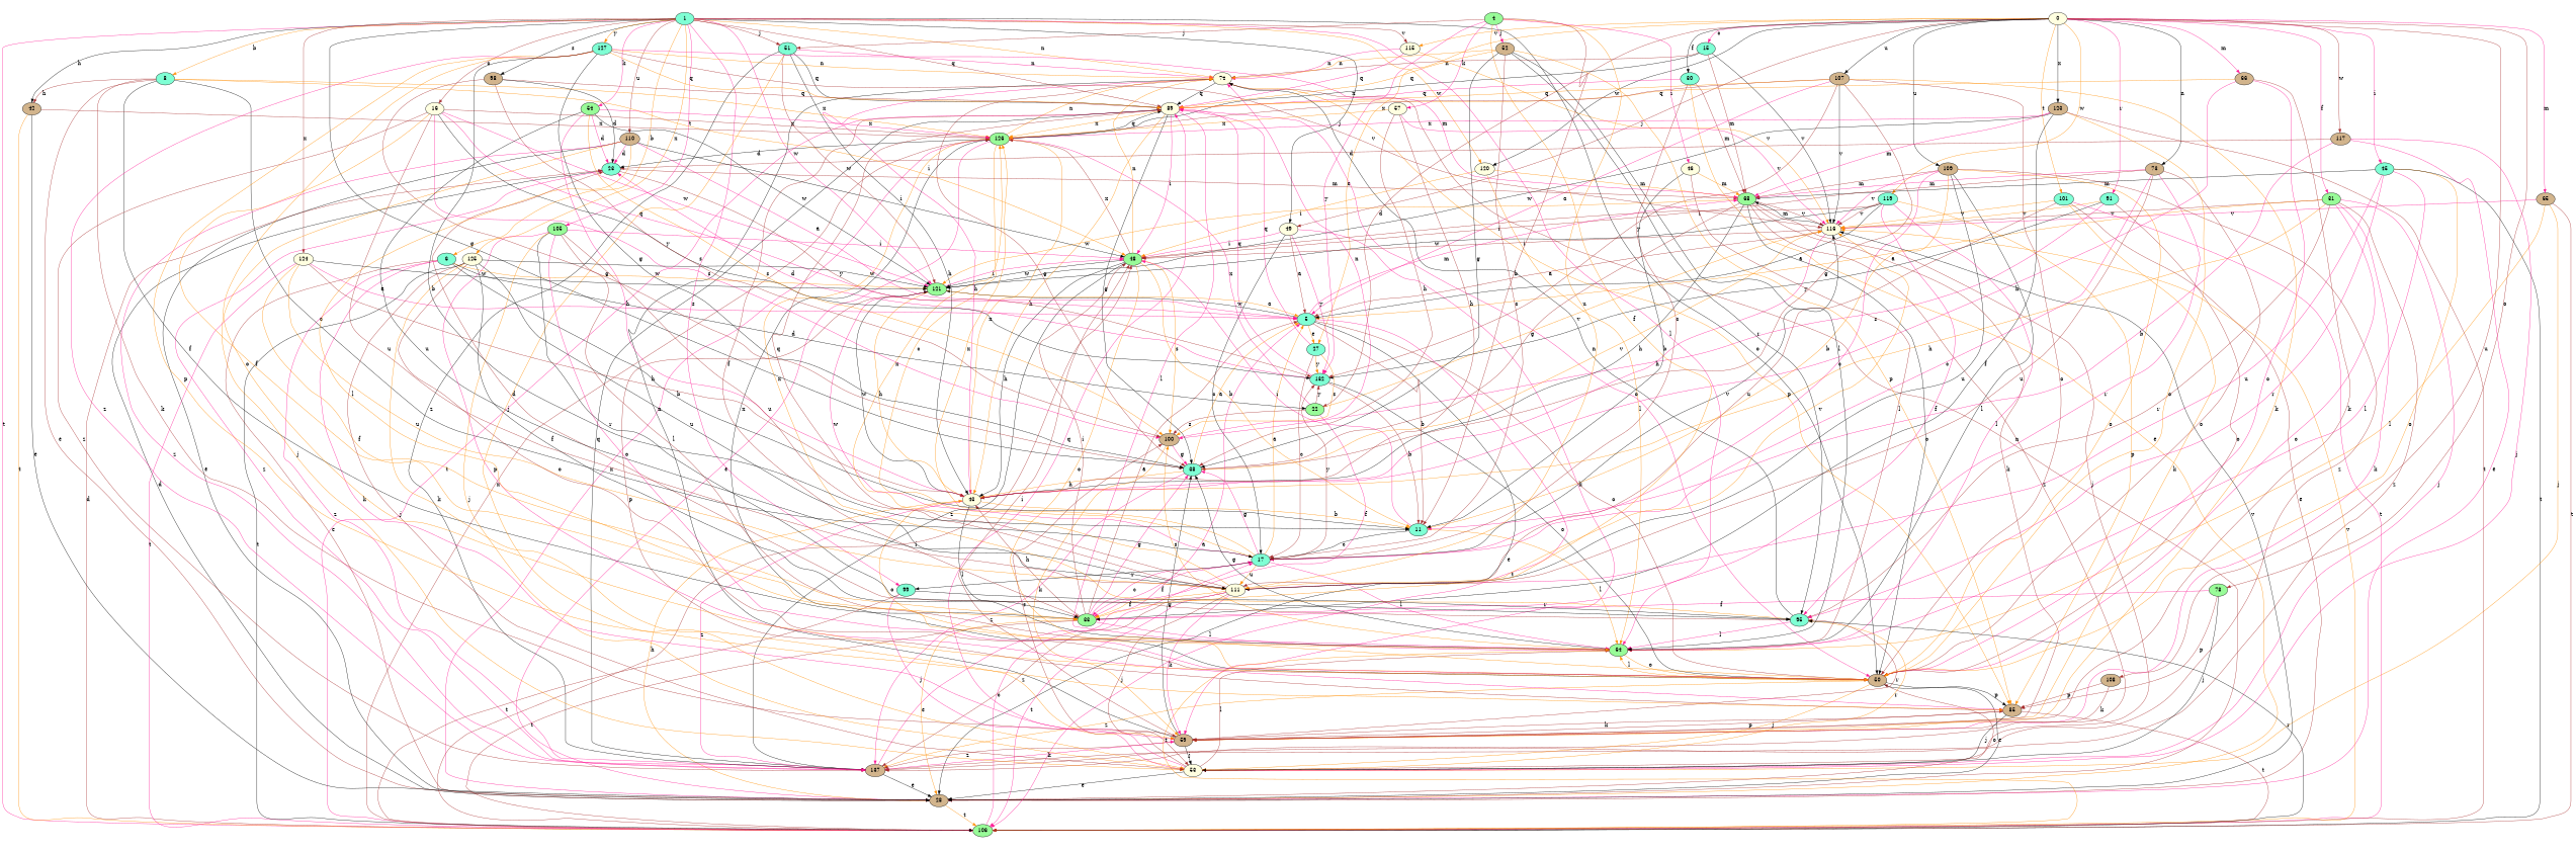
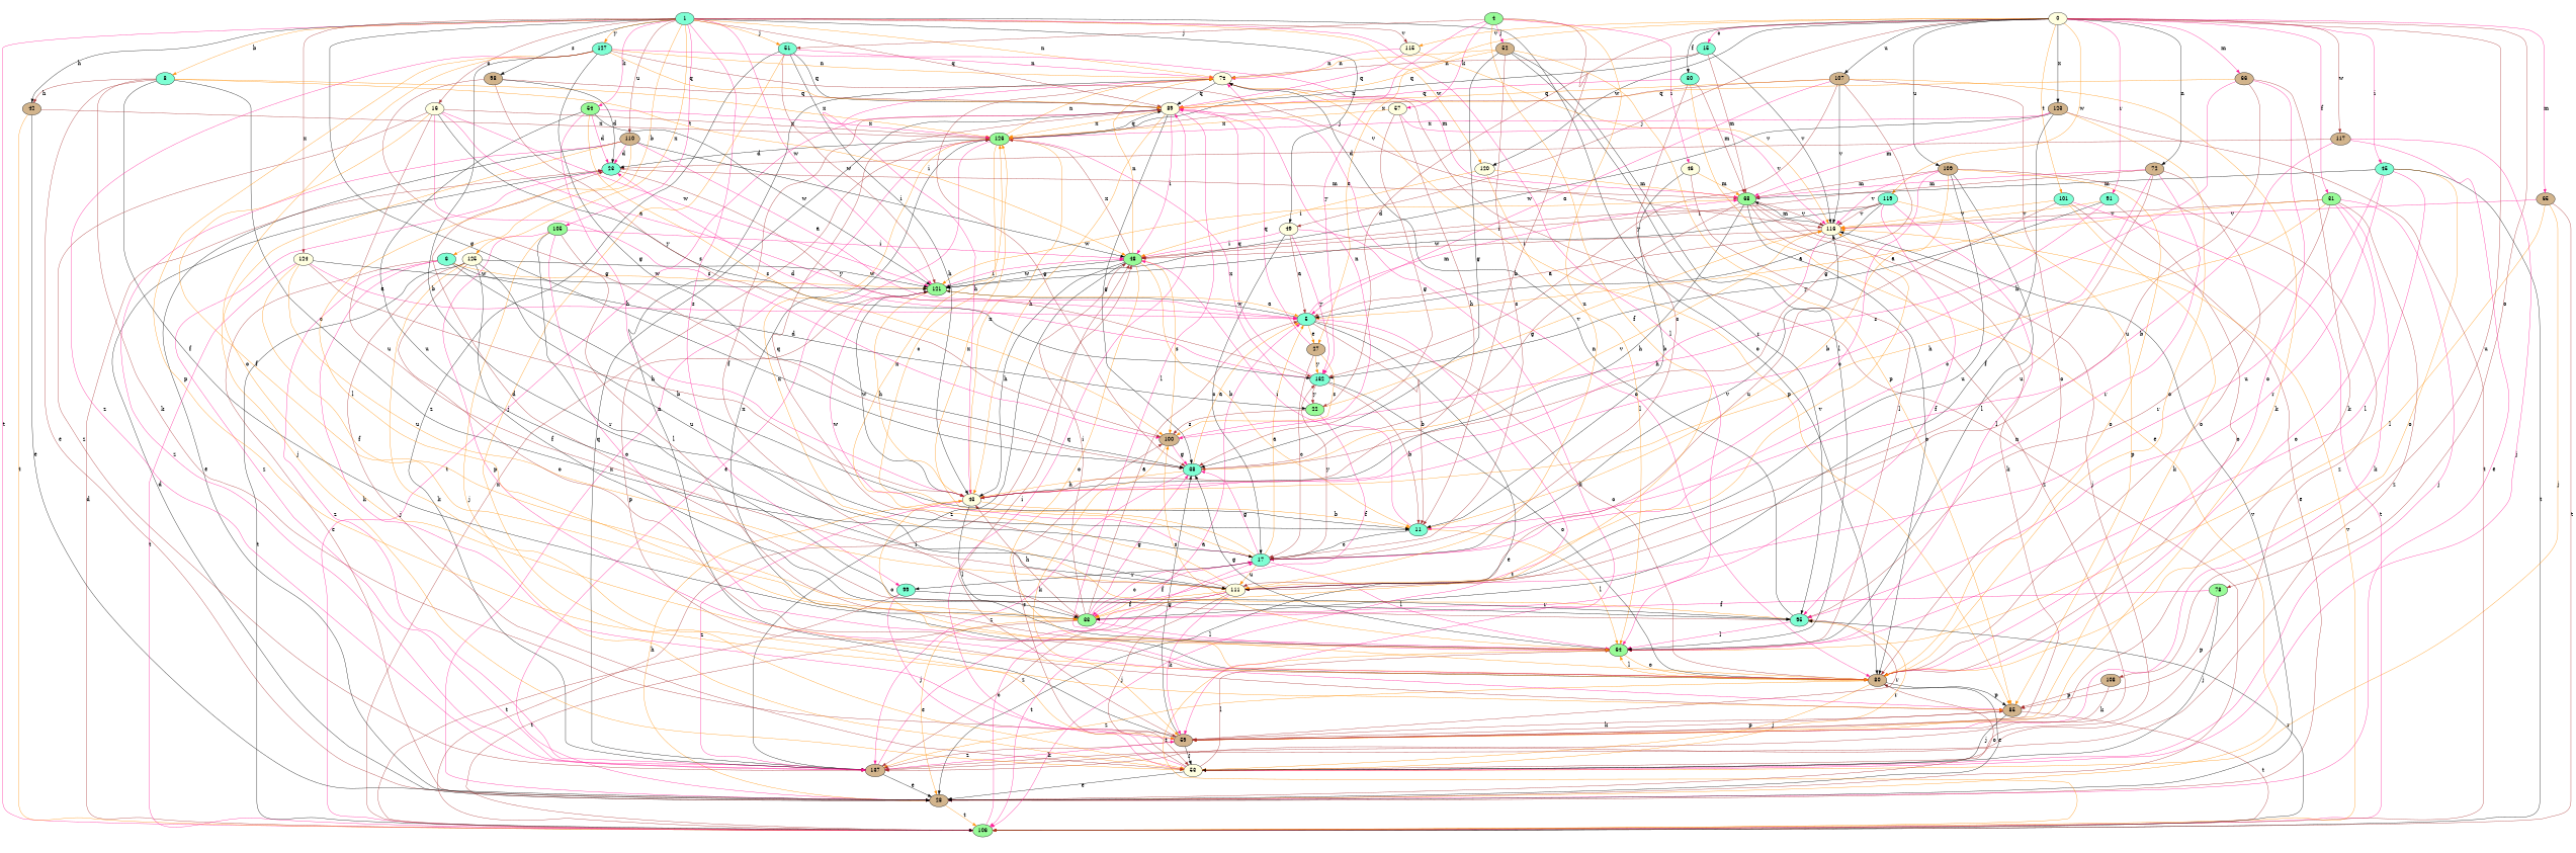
  strict digraph {
    node [fillcolor=aquamarine style=filled]
    edge [color=brown]
    0 [fillcolor=lightyellow]
    15
    22 [fillcolor=palegreen]
-   27
+   27 [fillcolor=tan]
    30
    31 [fillcolor=palegreen]
    45
    49 [fillcolor=lightyellow]
    65 [fillcolor=tan]
    66 [fillcolor=tan]
-   73 [fillcolor=tan]
+   73 [fillcolor=tan label=72]
    78 [fillcolor=palegreen]
    91
    101
    107 [fillcolor=tan]
    108 [fillcolor=tan]
    109 [fillcolor=tan]
    115 [fillcolor=lightyellow]
    117 [fillcolor=tan]
    119
    120 [fillcolor=lightyellow]
    123 [fillcolor=tan]
    74 [fillcolor=lightyellow]
    68 [fillcolor=palegreen]
    126 [fillcolor=palegreen]
    116 [fillcolor=lightyellow]
    33 [fillcolor=palegreen]
    132
    100 [fillcolor=tan]
    89 [fillcolor=lightyellow]
    17
    28 [fillcolor=tan]
-   80 [fillcolor=tan label=50]
+   80 [fillcolor=tan]
    5
    59 [fillcolor=tan]
    137 [fillcolor=tan]
    95
    43 [fillcolor=lightyellow]
    53 [fillcolor=lightyellow]
    64 [fillcolor=palegreen]
    106 [fillcolor=palegreen]
    111 [fillcolor=lightyellow]
    48 [fillcolor=palegreen]
    85 [fillcolor=tan]
    38
    11
    23
    121 [fillcolor=palegreen]
    1
    6
    8
    16 [fillcolor=lightyellow]
    42 [fillcolor=tan]
    51
    54 [fillcolor=palegreen]
    98 [fillcolor=tan]
    99
    105 [fillcolor=palegreen]
    110 [fillcolor=tan]
    124 [fillcolor=lightyellow]
    125 [fillcolor=lightyellow]
    127
    4 [fillcolor=palegreen]
    46 [fillcolor=lightyellow]
    52 [fillcolor=tan]
    57 [fillcolor=lightyellow]
    0 -> 15 [color=deeppink label=c]
    0 -> 22 [label=d]
    0 -> 27 [color=darkorange label=e]
    0 -> 30 [color=black label=f]
    0 -> 31 [color=deeppink label=f]
    0 -> 45 [color=deeppink label=i]
    0 -> 49 [label=j]
    0 -> 65 [color=deeppink label=m]
    0 -> 66 [color=deeppink label=m]
    0 -> 73 [color=black label=n]
    0 -> 78 [label=o]
    0 -> 91 [color=deeppink label=r]
    0 -> 101 [color=darkorange label=t]
    0 -> 107 [color=black label=u]
    0 -> 108 [label=u]
    0 -> 109 [color=black label=u]
    0 -> 115 [color=darkorange label=v]
    0 -> 117 [label=w]
    0 -> 119 [color=darkorange label=w]
    0 -> 120 [color=black label=w]
    0 -> 123 [color=black label=x]
    15 -> 74 [label=n]
    15 -> 68 [label=m]
    15 -> 126 [color=black label=x]
    15 -> 116 [color=black label=v]
    22 -> 126 [color=deeppink label=x]
    22 -> 116 [color=darkorange label=v]
    22 -> 33 [color=deeppink label=f]
-   22 -> 132 [label=y]
+   132 -> 22 [label=y]
    22 -> 100 [label=s]
    27 -> 132 [color=darkorange label=y]
    27 -> 100 [color=darkorange label=s]
    27 -> 89 [color=deeppink label=q]
    27 -> 17 [label=c]
    30 -> 68 [label=m]
    30 -> 89 [color=deeppink label=q]
    30 -> 17 [label=c]
    30 -> 28 [color=darkorange label=e]
    31 -> 116 [label=v]
    31 -> 80 [color=deeppink label=o]
    31 -> 5 [color=darkorange label=a]
    31 -> 59 [color=deeppink label=k]
    31 -> 137 [label=z]
    31 -> 95 [label=r]
    31 -> 43 [color=darkorange label=h]
    31 -> 53 [color=deeppink label=j]
    45 -> 68 [color=black label=m]
    45 -> 80 [color=darkorange label=o]
    45 -> 95 [color=deeppink label=r]
    45 -> 64 [color=deeppink label=l]
    45 -> 106 [color=black label=t]
    45 -> 111 [color=deeppink label=u]
    49 -> 132 [color=deeppink label=y]
    49 -> 17 [color=black label=c]
    49 -> 5 [label=a]
    49 -> 59 [color=deeppink label=k]
    49 -> 48 [color=deeppink label=i]
    65 -> 116 [color=deeppink label=v]
    65 -> 53 [color=darkorange label=j]
    65 -> 64 [color=darkorange label=l]
    65 -> 106 [label=t]
    66 -> 89 [color=darkorange label=q]
    66 -> 80 [color=deeppink label=o]
    66 -> 59 [label=k]
    66 -> 43 [color=deeppink label=h]
    73 -> 68 [color=deeppink label=m]
    73 -> 17 [color=deeppink label=c]
    73 -> 80 [label=o]
    73 -> 95 [color=deeppink label=r]
    73 -> 111 [label=u]
    73 -> 48 [label=i]
    78 -> 33 [color=deeppink label=f]
    78 -> 53 [color=black label=j]
    78 -> 85 [label=p]
    91 -> 116 [color=darkorange label=v]
    91 -> 132 [color=black label=y]
    91 -> 100 [color=deeppink label=s]
    91 -> 80 [label=o]
    101 -> 116 [color=darkorange label=v]
    101 -> 28 [label=e]
    101 -> 59 [color=darkorange label=k]
    101 -> 106 [color=deeppink label=t]
    101 -> 111 [label=u]
    107 -> 126 [label=x]
    107 -> 116 [color=black label=v]
    107 -> 132 [label=y]
    107 -> 89 [color=darkorange label=q]
    107 -> 80 [label=o]
    107 -> 5 [color=deeppink label=a]
    107 -> 59 [color=darkorange label=k]
    107 -> 38 [label=g]
    108 -> 59 [label=k]
    108 -> 85 [label=p]
    109 -> 68 [label=m]
    109 -> 116 [color=deeppink label=v]
    109 -> 17 [color=deeppink label=c]
    109 -> 80 [color=darkorange label=o]
    109 -> 137 [label=z]
    109 -> 64 [color=black label=l]
    109 -> 111 [color=black label=u]
    109 -> 11 [color=darkorange label=b]
    115 -> 74 [color=deeppink label=n]
    115 -> 116 [color=darkorange label=v]
    115 -> 89 [color=deeppink label=q]
    117 -> 28 [color=deeppink label=e]
    117 -> 53 [color=deeppink label=j]
    117 -> 11 [color=deeppink label=b]
    117 -> 23 [label=d]
    119 -> 116 [label=v]
    119 -> 33 [color=deeppink label=f]
    119 -> 5 [color=black label=a]
    119 -> 64 [color=deeppink label=l]
    119 -> 48 [label=i]
    119 -> 85 [color=darkorange label=p]
    119 -> 121 [color=black label=w]
    120 -> 68 [color=darkorange label=m]
    120 -> 64 [color=darkorange label=l]
    120 -> 48 [color=darkorange label=i]
    123 -> 68 [color=deeppink label=m]
    123 -> 126 [color=deeppink label=x]
    123 -> 33 [color=black label=f]
    123 -> 80 [color=darkorange label=o]
    123 -> 106 [label=t]
    123 -> 121 [color=black label=w]
    74 -> 89 [color=black label=q]
    74 -> 43 [color=deeppink label=h]
    74 -> 85 [color=darkorange label=p]
    74 -> 38 [label=g]
    68 -> 116 [label=v]
    68 -> 80 [color=black label=o]
    68 -> 59 [label=k]
    68 -> 137 [label=z]
    68 -> 43 [color=black label=h]
    68 -> 53 [label=j]
    68 -> 38 [label=g]
    68 -> 121 [color=darkorange label=w]
    126 -> 74 [color=darkorange label=n]
    126 -> 89 [color=black label=q]
    126 -> 17 [color=darkorange label=c]
    126 -> 28 [color=deeppink label=e]
    126 -> 23 [color=black label=d]
    116 -> 68 [color=black label=m]
    116 -> 5 [label=a]
    116 -> 43 [color=deeppink label=h]
    116 -> 48 [label=i]
    33 -> 17 [color=deeppink label=c]
    33 -> 28 [color=darkorange label=e]
    33 -> 5 [label=a]
    33 -> 43 [label=h]
    33 -> 64 [color=deeppink label=l]
    33 -> 106 [label=t]
    33 -> 48 [label=i]
    33 -> 38 [color=deeppink label=g]
    132 -> 89 [color=deeppink label=q]
    132 -> 80 [color=black label=o]
    132 -> 11 [label=b]
    132 -> 23 [color=deeppink label=d]
    100 -> 74 [color=deeppink label=n]
    100 -> 59 [color=darkorange label=k]
    100 -> 38 [color=deeppink label=g]
    89 -> 126 [color=darkorange label=x]
    89 -> 33 [label=f]
    89 -> 80 [color=deeppink label=o]
    89 -> 43 [color=darkorange label=h]
    89 -> 64 [color=deeppink label=l]
    89 -> 106 [color=deeppink label=t]
    89 -> 48 [color=deeppink label=i]
    89 -> 38 [color=black label=g]
    17 -> 126 [color=darkorange label=x]
    17 -> 116 [color=black label=v]
    17 -> 33 [color=deeppink label=f]
    17 -> 132 [label=y]
    17 -> 5 [color=darkorange label=a]
    17 -> 64 [color=deeppink label=l]
    17 -> 111 [color=darkorange label=u]
    17 -> 38 [color=deeppink label=g]
    17 -> 121 [color=deeppink label=w]
    17 -> 99 [color=black label=r]
    28 -> 74 [label=n]
    28 -> 126 [color=deeppink label=x]
    28 -> 116 [color=black label=v]
    28 -> 80 [label=o]
    28 -> 43 [color=darkorange label=h]
    28 -> 106 [color=darkorange label=t]
    28 -> 23 [color=black label=d]
    80 -> 126 [color=black label=x]
    80 -> 28 [color=black label=e]
    80 -> 137 [color=darkorange label=z]
    80 -> 53 [color=darkorange label=j]
    80 -> 64 [color=darkorange label=l]
    80 -> 85 [color=black label=p]
    5 -> 27 [color=darkorange label=e]
    5 -> 68 [color=deeppink label=m]
    5 -> 28 [color=black label=e]
    5 -> 80 [label=o]
    5 -> 106 [color=deeppink label=t]
    5 -> 11 [label=b]
    5 -> 121 [color=black label=w]
    59 -> 74 [color=black label=n]
    59 -> 137 [label=z]
    59 -> 95 [label=r]
    59 -> 53 [color=black label=j]
    59 -> 48 [label=i]
    59 -> 85 [label=p]
    59 -> 38 [color=black label=g]
    137 -> 89 [color=black label=q]
    137 -> 28 [color=black label=e]
    137 -> 5 [color=deeppink label=a]
    137 -> 59 [color=deeppink label=k]
    95 -> 74 [color=black label=n]
    95 -> 126 [color=darkorange label=x]
    95 -> 64 [color=deeppink label=l]
    95 -> 23 [label=d]
    43 -> 126 [color=darkorange label=x]
    43 -> 80 [color=darkorange label=o]
    43 -> 137 [color=deeppink label=z]
    43 -> 64 [color=black label=l]
    43 -> 11 [color=darkorange label=b]
    43 -> 121 [color=black label=w]
    53 -> 100 [label=s]
    53 -> 89 [color=deeppink label=q]
    53 -> 28 [color=black label=e]
    53 -> 95 [color=darkorange label=r]
    53 -> 64 [label=l]
    64 -> 100 [color=darkorange label=s]
    64 -> 80 [color=darkorange label=o]
    64 -> 106 [color=darkorange label=t]
    64 -> 38 [color=black label=g]
    106 -> 126 [label=x]
    106 -> 116 [color=darkorange label=v]
    106 -> 17 [color=deeppink label=c]
    106 -> 95 [color=black label=r]
    106 -> 48 [label=i]
    106 -> 23 [label=d]
    111 -> 126 [color=darkorange label=x]
    111 -> 116 [color=darkorange label=v]
    111 -> 33 [color=darkorange label=f]
    111 -> 89 [label=q]
    111 -> 59 [color=deeppink label=k]
    111 -> 137 [label=z]
    111 -> 53 [label=j]
    111 -> 106 [color=deeppink label=t]
    48 -> 74 [color=darkorange label=n]
    48 -> 126 [label=x]
    48 -> 100 [color=darkorange label=s]
    48 -> 80 [color=darkorange label=o]
    48 -> 137 [color=black label=z]
    48 -> 43 [color=black label=h]
    48 -> 11 [color=darkorange label=b]
    48 -> 121 [color=black label=w]
    85 -> 59 [label=k]
    85 -> 53 [color=black label=j]
    85 -> 106 [label=t]
    38 -> 116 [color=darkorange label=v]
    38 -> 5 [color=darkorange label=a]
    38 -> 137 [color=deeppink label=z]
    38 -> 43 [color=darkorange label=h]
    11 -> 17 [color=black label=c]
    11 -> 64 [color=darkorange label=l]
    11 -> 48 [color=deeppink label=i]
    23 -> 68 [label=m]
    23 -> 132 [label=y]
    23 -> 137 [color=deeppink label=z]
    121 -> 5 [color=darkorange label=a]
    121 -> 43 [color=darkorange label=h]
    121 -> 48 [color=deeppink label=i]
    121 -> 85 [label=p]
    1 -> 49 [color=black label=j]
    1 -> 115 [label=v]
    1 -> 120 [color=darkorange label=w]
    1 -> 74 [color=darkorange label=n]
    1 -> 89 [label=q]
    1 -> 80 [color=black label=o]
    1 -> 64 [color=deeppink label=l]
    1 -> 106 [color=deeppink label=t]
    1 -> 38 [color=black label=g]
    1 -> 121 [color=deeppink label=w]
    1 -> 6 [color=darkorange label=b]
    1 -> 8 [color=darkorange label=b]
    1 -> 16 [label=c]
    1 -> 42 [color=black label=h]
-   1 -> 51 [label=j]
+   1 -> 51 [color=darkorange label=j]
    1 -> 54 [color=deeppink label=k]
    1 -> 98 [color=black label=s]
    1 -> 99 [color=deeppink label=s]
    1 -> 105 [color=deeppink label=t]
    1 -> 110 [label=u]
    1 -> 124 [label=x]
    1 -> 125 [color=darkorange label=x]
    1 -> 127 [color=darkorange label=y]
    6 -> 22 [color=black label=d]
    6 -> 28 [label=e]
    6 -> 59 [color=deeppink label=k]
    6 -> 137 [color=deeppink label=z]
    6 -> 11 [color=black label=b]
    6 -> 121 [color=darkorange label=w]
    8 -> 126 [color=darkorange label=x]
    8 -> 33 [color=black label=f]
    8 -> 17 [color=black label=c]
    8 -> 28 [label=e]
    8 -> 59 [label=k]
    8 -> 48 [color=darkorange label=i]
    8 -> 42 [label=h]
    16 -> 126 [label=x]
    16 -> 33 [color=darkorange label=f]
    16 -> 132 [color=black label=y]
    16 -> 100 [color=deeppink label=s]
-   16 -> 5 [color=deeppink label=q]
+   16 -> 5 [color=deeppink label=a]
    16 -> 137 [label=z]
    16 -> 111 [label=u]
    16 -> 121 [color=deeppink label=w]
    42 -> 126 [label=x]
    42 -> 28 [color=black label=e]
    42 -> 106 [color=darkorange label=t]
    51 -> 74 [color=deeppink label=n]
    51 -> 89 [color=black label=q]
    51 -> 137 [color=black label=z]
    51 -> 43 [color=black label=h]
    51 -> 53 [color=darkorange label=j]
    51 -> 121 [label=w]
    54 -> 126 [color=deeppink label=x]
    54 -> 100 [color=darkorange label=s]
    54 -> 43 [color=deeppink label=h]
    54 -> 111 [color=black label=u]
    54 -> 23 [color=deeppink label=d]
    54 -> 121 [color=black label=w]
    98 -> 100 [label=s]
    98 -> 89 [label=q]
    98 -> 38 [label=g]
    98 -> 23 [color=black label=d]
    99 -> 95 [color=black label=r]
    99 -> 53 [color=deeppink label=j]
    99 -> 106 [label=t]
    105 -> 80 [color=deeppink label=o]
    105 -> 95 [color=black label=r]
    105 -> 53 [color=darkorange label=j]
    105 -> 64 [label=l]
-   105 -> 111 [label=u]
+   66 -> 111 [label=u]
    105 -> 48 [color=deeppink label=i]
    105 -> 85 [color=deeppink label=p]
    110 -> 28 [color=black label=e]
    110 -> 5 [color=deeppink label=a]
    110 -> 137 [color=deeppink label=z]
    110 -> 53 [color=darkorange label=j]
    110 -> 64 [color=darkorange label=l]
    110 -> 48 [color=black label=i]
    110 -> 23 [color=deeppink label=d]
    124 -> 33 [color=darkorange label=f]
    124 -> 5 [color=deeppink label=a]
    124 -> 43 [label=h]
    124 -> 106 [color=deeppink label=t]
    124 -> 111 [color=darkorange label=u]
    124 -> 121 [color=black label=w]
    125 -> 33 [color=black label=f]
    125 -> 80 [label=o]
    125 -> 59 [color=darkorange label=k]
    125 -> 53 [label=j]
    125 -> 106 [color=black label=t]
    125 -> 111 [color=black label=u]
    125 -> 121 [color=black label=w]
    127 -> 74 [color=darkorange label=n]
    127 -> 68 [color=deeppink label=m]
    127 -> 116 [label=v]
    127 -> 89 [color=darkorange label=q]
    127 -> 80 [color=darkorange label=o]
    127 -> 137 [color=deeppink label=z]
    127 -> 85 [color=darkorange label=p]
    127 -> 38 [color=black label=g]
    127 -> 11 [color=black label=b]
    4 -> 33 [color=darkorange label=f]
    4 -> 132 [color=deeppink label=y]
    4 -> 111 [color=darkorange label=u]
    4 -> 11 [label=b]
    4 -> 51 [label=j]
    4 -> 46 [color=deeppink label=i]
    4 -> 52 [color=deeppink label=j]
    4 -> 57 [color=deeppink label=k]
    46 -> 68 [color=darkorange label=m]
    46 -> 64 [label=l]
    46 -> 11 [color=black label=b]
    52 -> 74 [color=darkorange label=n]
    52 -> 89 [color=darkorange label=q]
    52 -> 17 [label=c]
    52 -> 95 [color=black label=r]
    52 -> 64 [color=black label=l]
    52 -> 85 [color=darkorange label=p]
    52 -> 38 [color=black label=g]
    57 -> 126 [color=darkorange label=x]
    57 -> 116 [color=deeppink label=v]
    57 -> 43 [label=h]
-   57 -> 38 [label=h]
+   57 -> 38 [label=g]
  }
